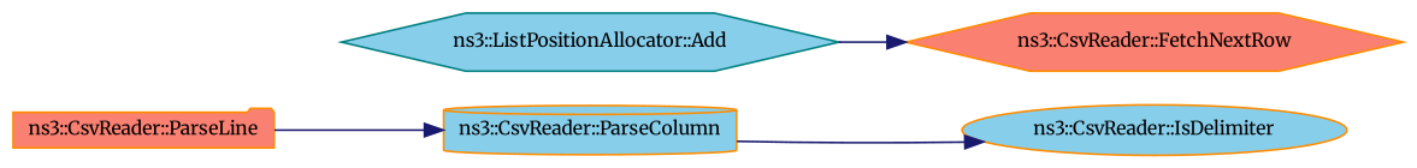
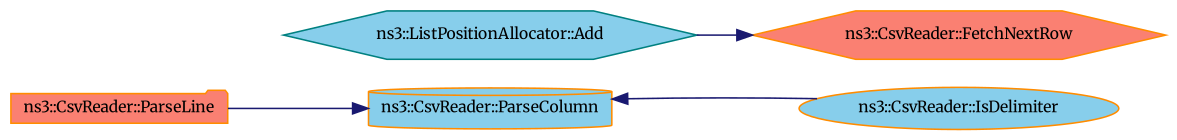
  digraph {
    fontname=Merriweather
    rankdir=RL
    node [color=darkorange fillcolor=skyblue fontname=Merriweather fontsize=10 shape=hexagon style=filled]
    edge [color=midnightblue dir=back fontname=Merriweather fontsize=10 labelfontname=Helvetica labelfontsize=10 style=solid]
    n1 [fontcolor=black height=0.2 label="ns3::CsvReader::IsDelimiter" shape=ellipse width=0.4]
    n2 [height=0.2 label="ns3::CsvReader::ParseColumn" shape=cylinder width=0.4]
    n3 [fillcolor=salmon height=0.2 label="ns3::CsvReader::ParseLine" shape=folder width=0.4]
    n4 [fillcolor=salmon height=0.2 label="ns3::CsvReader::FetchNextRow" width=0.4]
    n5 [color=teal height=0.2 label="ns3::ListPositionAllocator::Add" width=0.4]
-   n1 -> n2
+   n2 -> n1
    n2 -> n3
    n4 -> n5
  }
